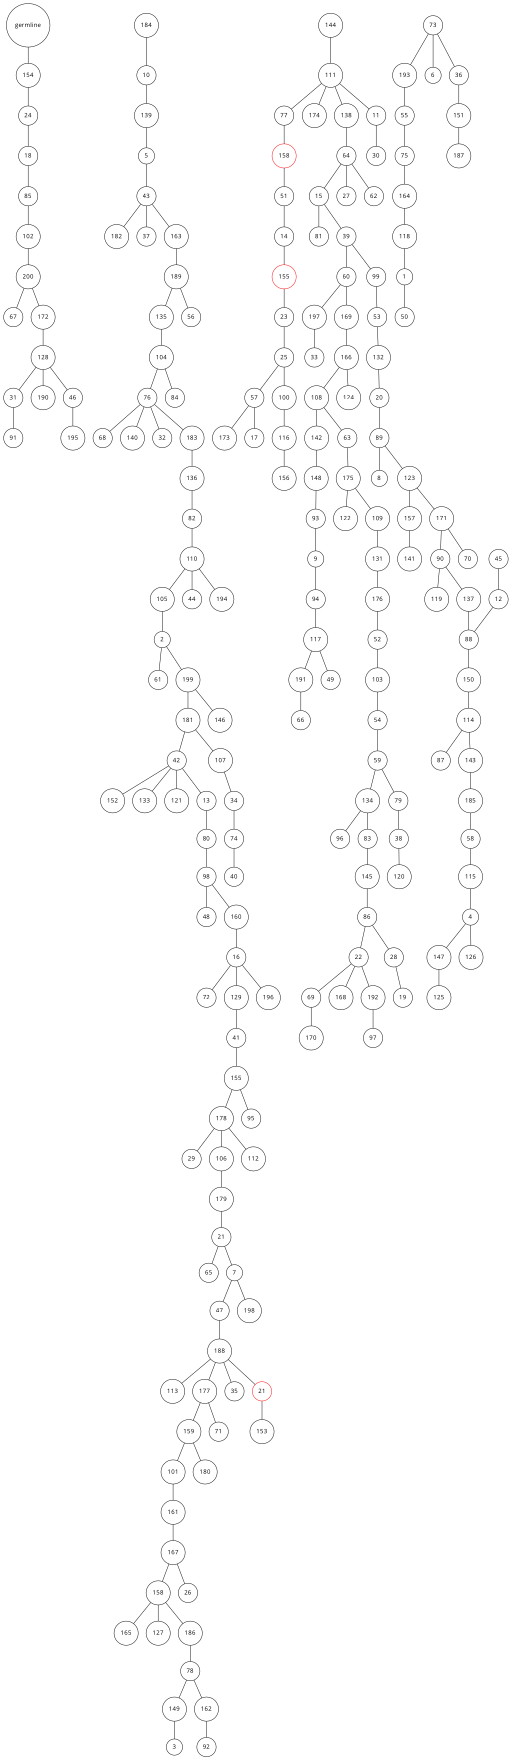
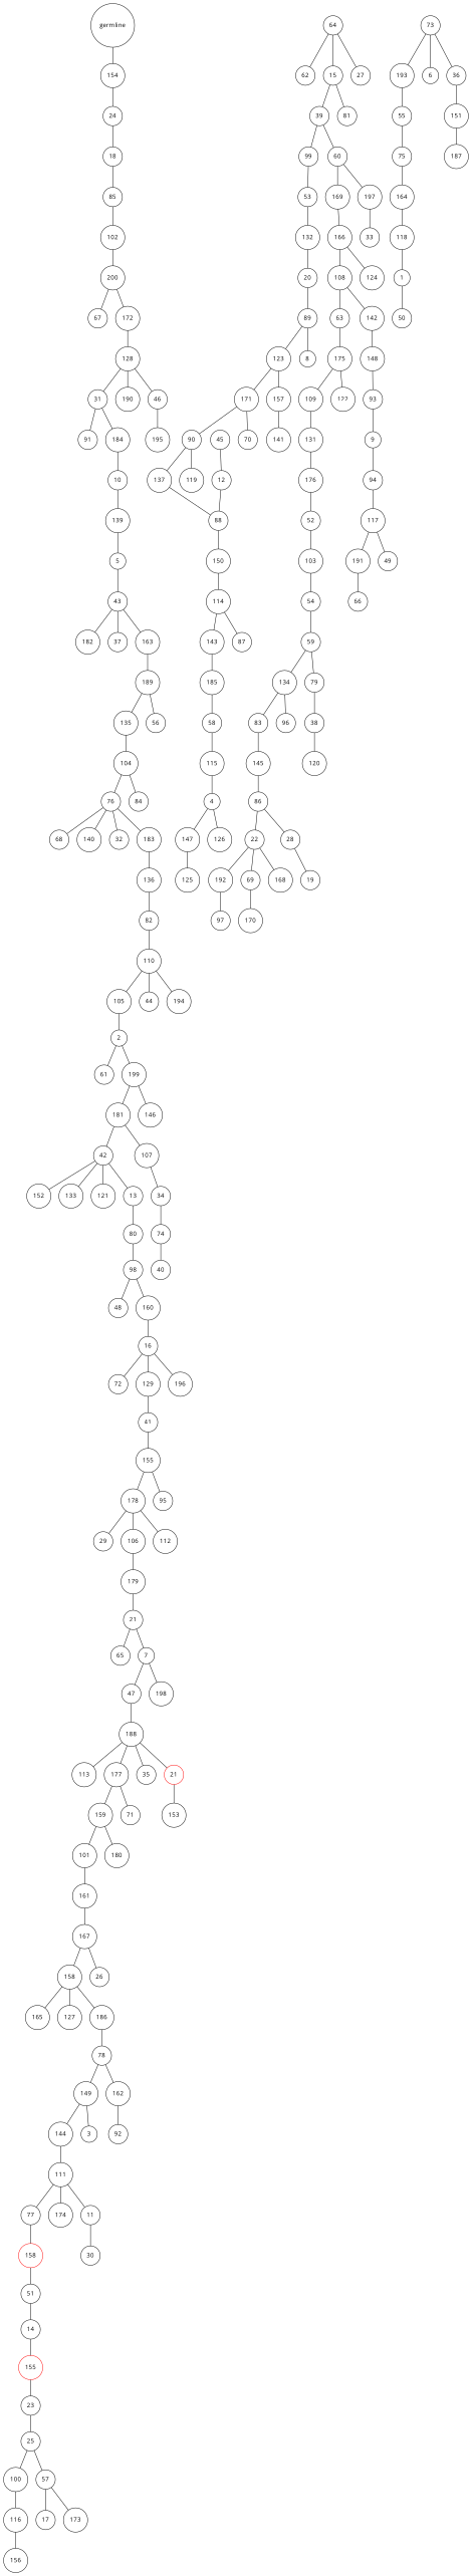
  graph {
    fontname="Open Sans"
    rankdir=UD
    splines=line
    node [fontname="Open Sans" shape=circle]
    edge [fontname="Open Sans"]
    n1 [label=germline]
    n2 [label=154]
    n3 [label=24]
    n4 [label=18]
    n5 [label=85]
    n6 [label=102]
    n7 [label=200]
    n8 [label=67]
    n9 [label=172]
    n10 [label=128]
    n11 [label=31]
    n12 [label=190]
    n13 [label=46]
    n14 [label=91]
    n15 [label=184]
    n16 [label=195]
    n17 [label=10]
    n18 [label=139]
    n19 [label=5]
    n20 [label=43]
    n21 [label=182]
    n22 [label=37]
    n23 [label=163]
    n24 [label=189]
    n25 [label=135]
    n26 [label=56]
    n27 [label=104]
    n28 [label=76]
    n29 [label=84]
    n30 [label=68]
    n31 [label=140]
    n32 [label=32]
    n33 [label=183]
    n34 [label=136]
    n35 [label=82]
    n36 [label=110]
    n37 [label=105]
    n38 [label=44]
    n39 [label=194]
    n40 [label=2]
    n41 [label=61]
    n42 [label=199]
    n43 [label=181]
    n44 [label=146]
    n45 [label=42]
    n46 [label=107]
    n47 [label=152]
    n48 [label=133]
    n49 [label=121]
    n50 [label=13]
    n51 [label=34]
    n52 [label=80]
    n53 [label=98]
    n54 [label=48]
    n55 [label=160]
    n56 [label=16]
    n57 [label=72]
    n58 [label=129]
    n59 [label=196]
    n60 [label=41]
    n61 [label=155]
    n62 [label=178]
    n63 [label=95]
    n64 [label=29]
    n65 [label=106]
    n66 [label=112]
    n67 [label=179]
    n68 [label=21]
    n69 [label=65]
    n70 [label=7]
    n71 [label=47]
    n72 [label=198]
    n73 [label=188]
    n74 [label=113]
    n75 [label=177]
    n76 [label=35]
    n77 [color=red label=21]
    n78 [label=159]
    n79 [label=71]
    n80 [label=153]
    n81 [label=101]
    n82 [label=180]
    n83 [label=161]
    n84 [label=167]
    n85 [label=158]
    n86 [label=26]
    n87 [label=165]
    n88 [label=127]
    n89 [label=186]
    n90 [label=78]
    n91 [label=149]
    n92 [label=162]
    n93 [label=144]
    n94 [label=3]
    n95 [label=92]
    n96 [label=111]
    n97 [label=77]
    n98 [label=174]
-   n99 [label=138]
    n100 [label=11]
    n101 [color=red label=158]
    n102 [label=64]
    n103 [label=30]
    n104 [label=51]
    n105 [label=14]
    n106 [color=red label=155]
    n107 [label=23]
    n108 [label=25]
    n109 [label=100]
    n110 [label=57]
    n111 [label=116]
    n112 [label=17]
    n113 [label=173]
    n114 [label=156]
    n115 [label=62]
    n116 [label=15]
    n117 [label=27]
    n118 [label=39]
    n119 [label=81]
    n120 [label=99]
    n121 [label=60]
    n122 [label=53]
    n123 [label=169]
    n124 [label=197]
    n125 [label=132]
    n126 [label=20]
    n127 [label=89]
    n128 [label=123]
    n129 [label=8]
    n130 [label=171]
    n131 [label=157]
    n132 [label=90]
    n133 [label=70]
    n134 [label=141]
    n135 [label=137]
    n136 [label=119]
    n137 [label=88]
    n138 [label=45]
    n139 [label=12]
    n140 [label=150]
    n141 [label=114]
    n142 [label=143]
    n143 [label=87]
    n144 [label=185]
    n145 [label=58]
    n146 [label=115]
    n147 [label=4]
    n148 [label=147]
    n149 [label=126]
    n150 [label=125]
    n151 [label=166]
    n152 [label=33]
    n153 [label=108]
    n154 [label=124]
    n155 [label=63]
    n156 [label=142]
    n157 [label=175]
    n158 [label=148]
    n159 [label=109]
    n160 [label=122]
    n161 [label=131]
    n162 [label=176]
    n163 [label=52]
    n164 [label=103]
    n165 [label=54]
    n166 [label=59]
    n167 [label=134]
    n168 [label=79]
    n169 [label=83]
    n170 [label=96]
    n171 [label=38]
    n172 [label=145]
    n173 [label=86]
    n174 [label=22]
    n175 [label=28]
    n176 [label=192]
    n177 [label=69]
    n178 [label=168]
    n179 [label=19]
    n180 [label=97]
    n181 [label=170]
    n182 [label=120]
    n183 [label=93]
    n184 [label=9]
    n185 [label=94]
    n186 [label=117]
    n187 [label=191]
    n188 [label=49]
    n189 [label=66]
    n190 [label=73]
    n191 [label=193]
    n192 [label=6]
    n193 [label=36]
    n194 [label=55]
    n195 [label=151]
    n196 [label=75]
    n197 [label=164]
    n198 [label=118]
    n199 [label=1]
    n200 [label=50]
    n201 [label=187]
    n202 [label=74]
    n203 [label=40]
    n1 -- n2
    n2 -- n3
    n3 -- n4
    n4 -- n5
    n5 -- n6
    n6 -- n7
    n7 -- n8
    n7 -- n9
    n9 -- n10
    n10 -- n11
    n10 -- n12
    n10 -- n13
    n11 -- n14
+   n11 -- n15
    n13 -- n16
    n15 -- n17
    n17 -- n18
    n18 -- n19
    n19 -- n20
    n20 -- n21
    n20 -- n22
    n20 -- n23
    n23 -- n24
    n24 -- n25
    n24 -- n26
    n25 -- n27
    n27 -- n28
    n27 -- n29
    n28 -- n30
    n28 -- n31
    n28 -- n32
    n28 -- n33
    n33 -- n34
    n34 -- n35
    n35 -- n36
    n36 -- n37
    n36 -- n38
    n36 -- n39
    n37 -- n40
    n40 -- n41
    n40 -- n42
    n42 -- n43
    n42 -- n44
    n43 -- n45
    n43 -- n46
    n45 -- n47
    n45 -- n48
    n45 -- n49
    n45 -- n50
    n46 -- n51
    n50 -- n52
    n51 -- n202
    n52 -- n53
    n53 -- n54
    n53 -- n55
    n55 -- n56
    n56 -- n57
    n56 -- n58
    n56 -- n59
    n58 -- n60
    n60 -- n61
    n61 -- n62
    n61 -- n63
    n62 -- n64
    n62 -- n65
    n62 -- n66
    n65 -- n67
    n67 -- n68
    n68 -- n69
    n68 -- n70
    n70 -- n71
    n70 -- n72
    n71 -- n73
    n73 -- n74
    n73 -- n75
    n73 -- n76
    n73 -- n77
    n75 -- n78
    n75 -- n79
    n77 -- n80
    n78 -- n81
    n78 -- n82
    n81 -- n83
    n83 -- n84
    n84 -- n85
    n84 -- n86
    n85 -- n87
    n85 -- n88
    n85 -- n89
    n89 -- n90
    n90 -- n91
    n90 -- n92
+   n91 -- n93
    n91 -- n94
    n92 -- n95
    n93 -- n96
    n96 -- n97
    n96 -- n98
-   n96 -- n99
    n96 -- n100
    n97 -- n101
-   n99 -- n102
    n100 -- n103
    n101 -- n104
    n102 -- n115
    n102 -- n116
    n102 -- n117
    n104 -- n105
    n105 -- n106
    n106 -- n107
    n107 -- n108
    n108 -- n109
    n108 -- n110
    n109 -- n111
    n110 -- n112
    n110 -- n113
    n111 -- n114
    n116 -- n118
    n116 -- n119
    n118 -- n120
    n118 -- n121
    n120 -- n122
    n121 -- n123
    n121 -- n124
    n122 -- n125
    n123 -- n151
    n124 -- n152
    n125 -- n126
    n126 -- n127
    n127 -- n128
    n127 -- n129
    n128 -- n130
    n128 -- n131
    n130 -- n132
    n130 -- n133
    n131 -- n134
    n132 -- n135
    n132 -- n136
    n135 -- n137
    n137 -- n140
    n138 -- n139
    n139 -- n137
    n140 -- n141
    n141 -- n142
    n141 -- n143
    n142 -- n144
    n144 -- n145
    n145 -- n146
    n146 -- n147
    n147 -- n148
    n147 -- n149
    n148 -- n150
    n151 -- n153
    n151 -- n154
    n153 -- n155
    n153 -- n156
    n155 -- n157
    n156 -- n158
    n157 -- n159
    n157 -- n160
    n158 -- n183
    n159 -- n161
    n161 -- n162
    n162 -- n163
    n163 -- n164
    n164 -- n165
    n165 -- n166
    n166 -- n167
    n166 -- n168
    n167 -- n169
    n167 -- n170
    n168 -- n171
    n169 -- n172
    n171 -- n182
    n172 -- n173
    n173 -- n174
    n173 -- n175
    n174 -- n176
    n174 -- n177
    n174 -- n178
    n175 -- n179
    n176 -- n180
    n177 -- n181
    n183 -- n184
    n184 -- n185
    n185 -- n186
    n186 -- n187
    n186 -- n188
    n187 -- n189
    n190 -- n191
    n190 -- n192
    n190 -- n193
    n191 -- n194
    n193 -- n195
    n194 -- n196
    n195 -- n201
    n196 -- n197
    n197 -- n198
    n198 -- n199
    n199 -- n200
    n202 -- n203
  }
